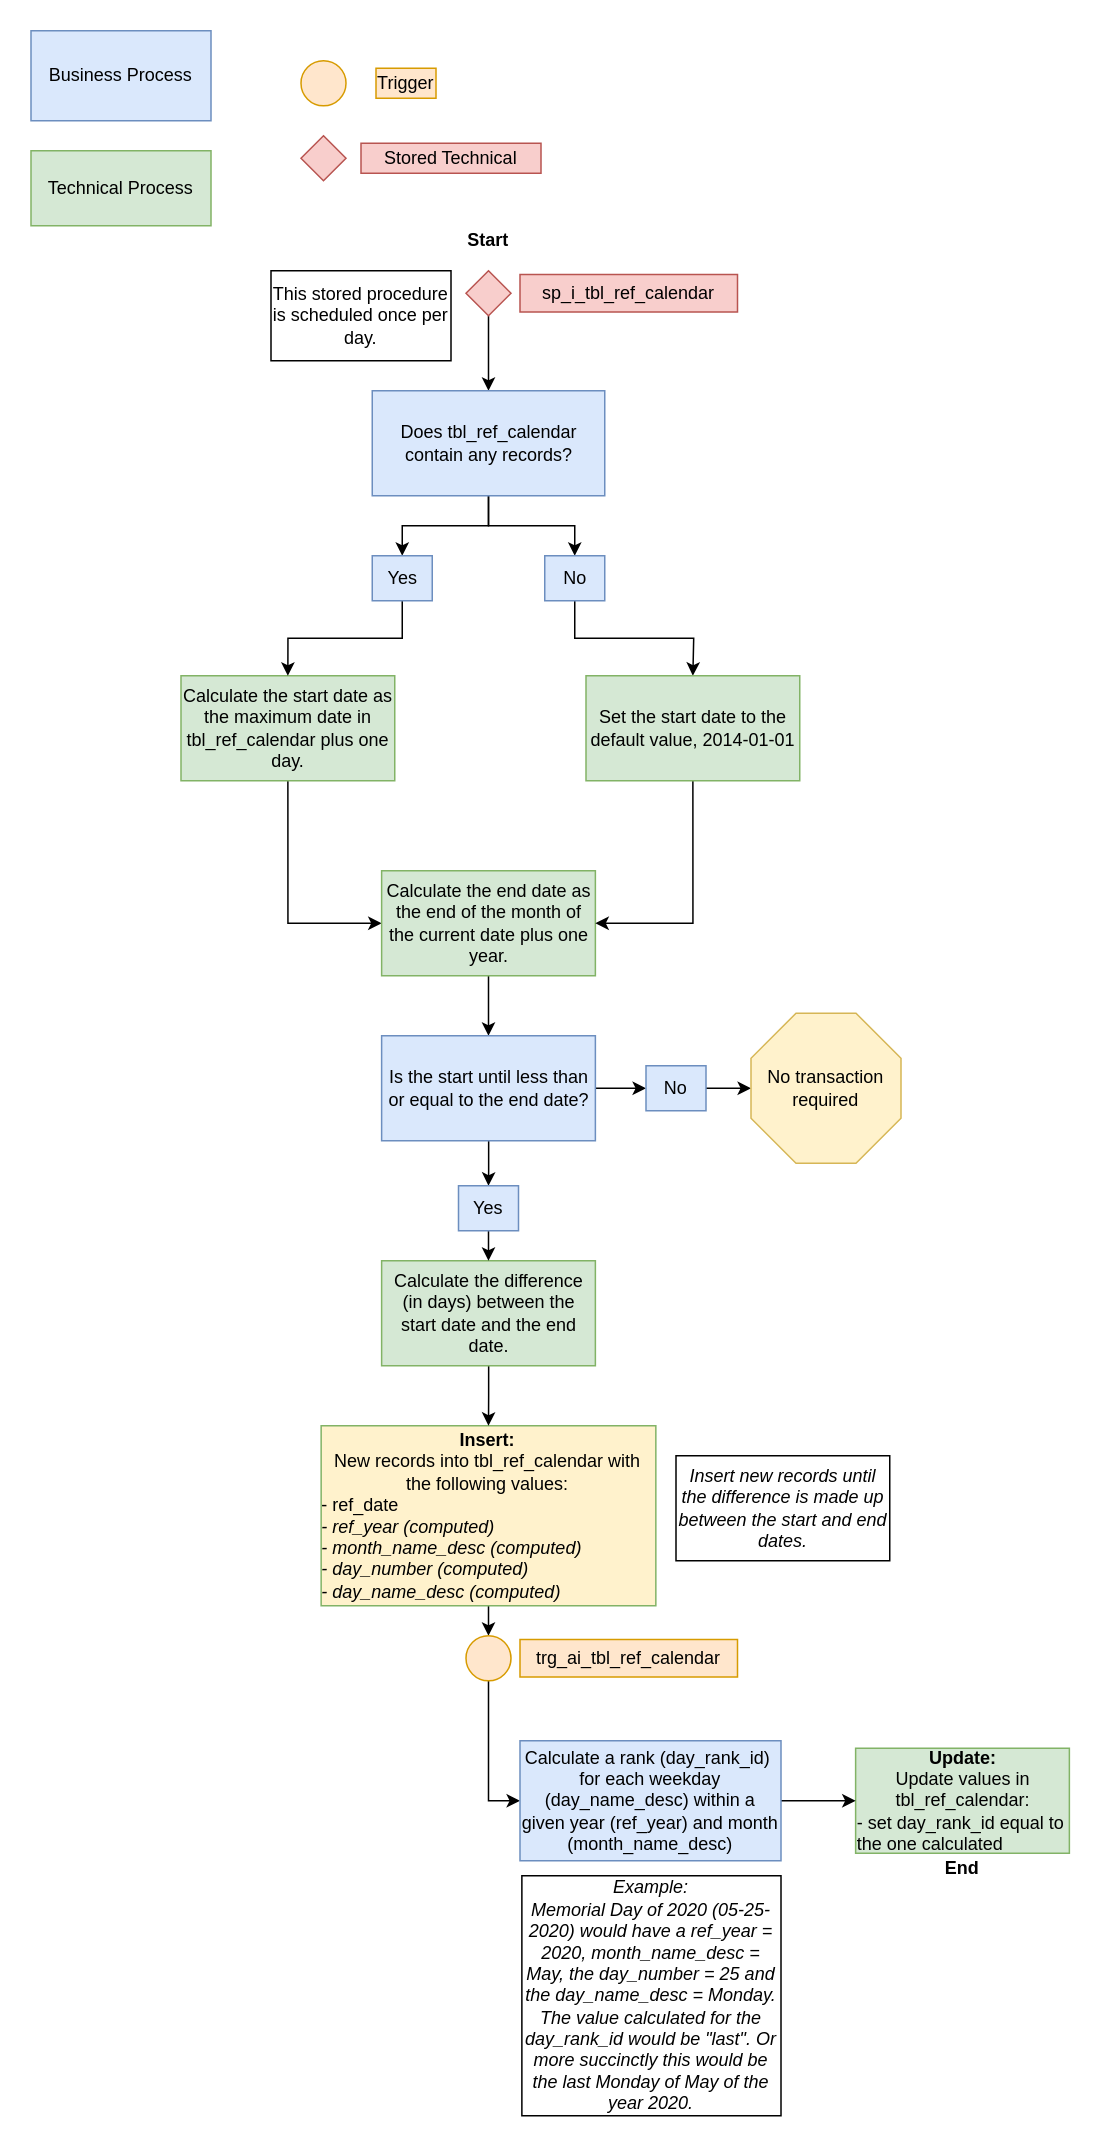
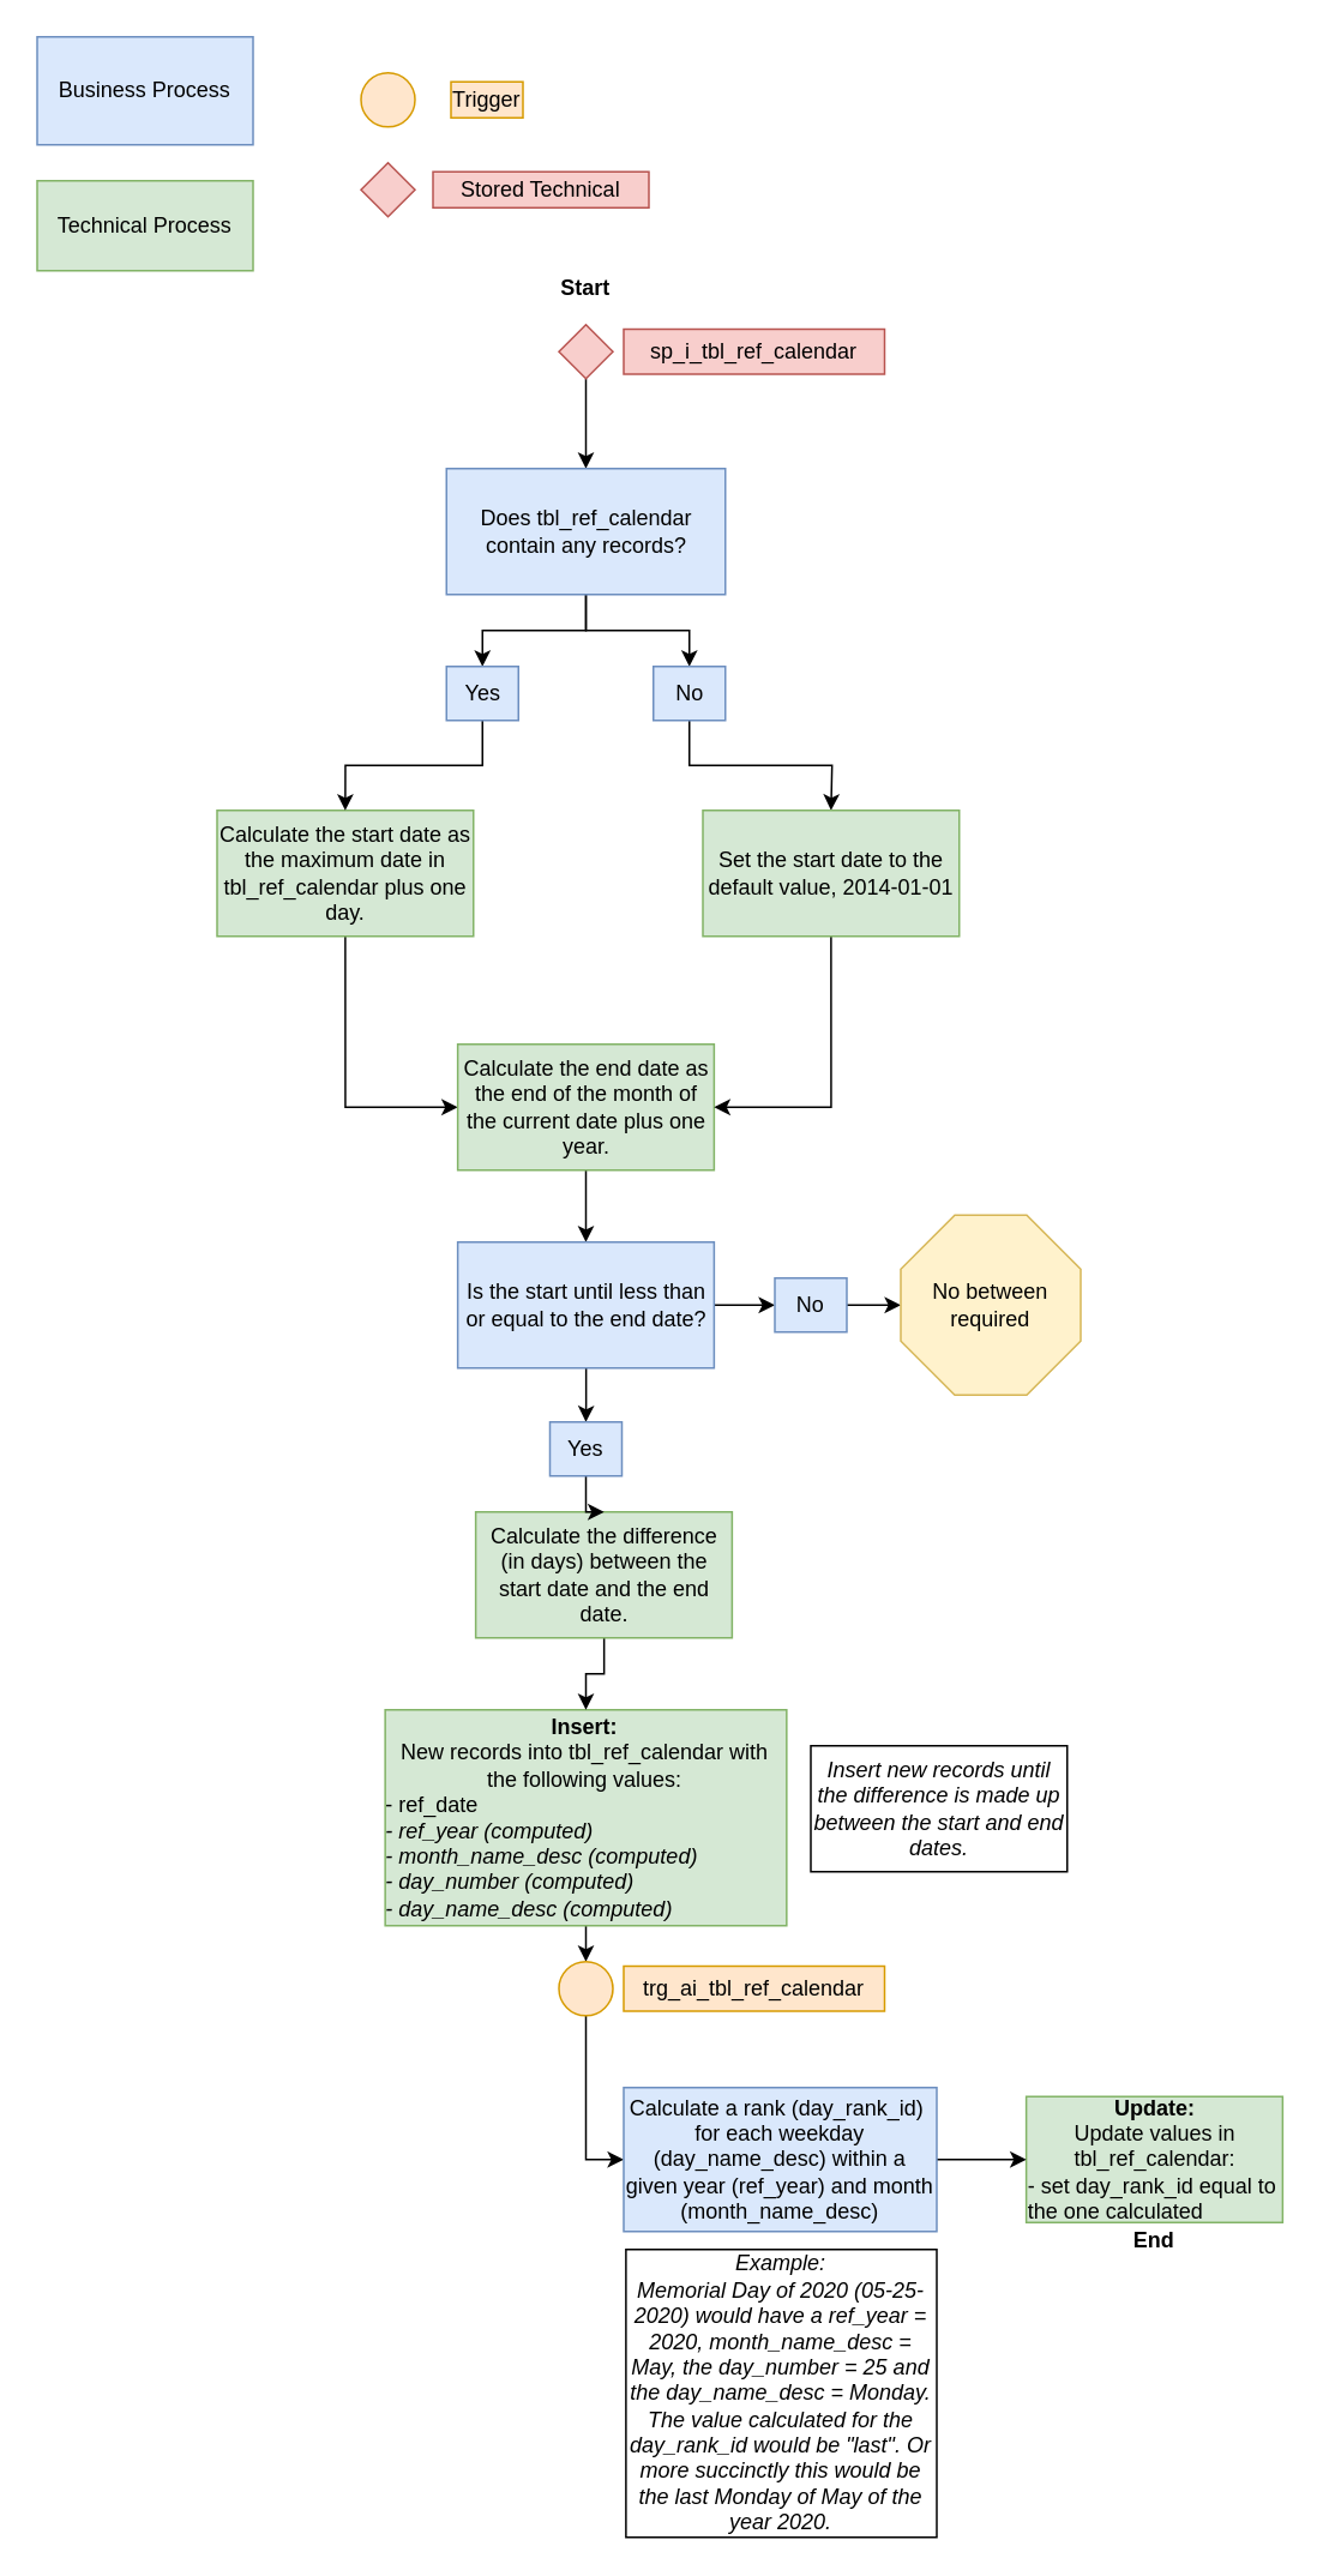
  <mxCell id="0" />
  <mxCell id="1" parent="0" />
  <mxCell id="2" style="edgeStyle=orthogonalEdgeStyle;rounded=0;orthogonalLoop=1;jettySize=auto;html=1;exitX=0.5;exitY=1;exitDx=0;exitDy=0;entryX=0.5;entryY=0;entryDx=0;entryDy=0;" parent="1" source="3" target="18" edge="1"><mxGeometry relative="1" as="geometry" /></mxCell>
  <mxCell id="3" value="" style="rhombus;whiteSpace=wrap;html=1;fillColor=#f8cecc;strokeColor=#b85450;" parent="1" vertex="1"><mxGeometry x="310" y="180" width="30" height="30" as="geometry" /></mxCell>
  <mxCell id="4" value="sp_i_tbl_ref_calendar" style="rounded=0;whiteSpace=wrap;html=1;fillColor=#f8cecc;strokeColor=#b85450;" parent="1" vertex="1"><mxGeometry x="346" y="182.5" width="145" height="25" as="geometry" /></mxCell>
  <mxCell id="5" value="Business Process" style="rounded=0;whiteSpace=wrap;html=1;fillColor=#dae8fc;strokeColor=#6c8ebf;" parent="1" vertex="1"><mxGeometry x="20" y="20" width="120" height="60" as="geometry" /></mxCell>
  <mxCell id="6" value="Technical Process" style="rounded=0;whiteSpace=wrap;html=1;fillColor=#d5e8d4;strokeColor=#82b366;" parent="1" vertex="1"><mxGeometry x="20" y="100" width="120" height="50" as="geometry" /></mxCell>
  <mxCell id="7" value="" style="ellipse;whiteSpace=wrap;html=1;aspect=fixed;fillColor=#ffe6cc;strokeColor=#d79b00;" parent="1" vertex="1"><mxGeometry x="200" y="40" width="30" height="30" as="geometry" /></mxCell>
  <mxCell id="8" value="Trigger" style="text;html=1;strokeColor=#d79b00;fillColor=#ffe6cc;align=center;verticalAlign=middle;whiteSpace=wrap;rounded=0;" parent="1" vertex="1"><mxGeometry x="250" y="45" width="40" height="20" as="geometry" /></mxCell>
  <mxCell id="9" value="" style="rhombus;whiteSpace=wrap;html=1;align=left;fillColor=#f8cecc;strokeColor=#b85450;" parent="1" vertex="1"><mxGeometry x="200" y="90" width="30" height="30" as="geometry" /></mxCell>
  <mxCell id="10" value="Stored Technical" style="text;html=1;strokeColor=#b85450;fillColor=#f8cecc;align=center;verticalAlign=middle;whiteSpace=wrap;rounded=0;" parent="1" vertex="1"><mxGeometry x="240" y="95" width="120" height="20" as="geometry" /></mxCell>
- <mxCell id="11" value="This stored procedure is scheduled once per day." style="rounded=0;whiteSpace=wrap;html=1;" parent="1" vertex="1"><mxGeometry x="180" y="180" width="120" height="60" as="geometry" /></mxCell>
  <mxCell id="12" style="edgeStyle=orthogonalEdgeStyle;rounded=0;orthogonalLoop=1;jettySize=auto;html=1;exitX=0.5;exitY=1;exitDx=0;exitDy=0;entryX=0;entryY=0.5;entryDx=0;entryDy=0;" parent="1" source="13" target="15" edge="1"><mxGeometry relative="1" as="geometry" /></mxCell>
  <mxCell id="13" value="Calculate the start date as the maximum date in tbl_ref_calendar plus one day." style="rounded=0;whiteSpace=wrap;html=1;fillColor=#d5e8d4;strokeColor=#82b366;" parent="1" vertex="1"><mxGeometry x="120" y="450" width="142.5" height="70" as="geometry" /></mxCell>
  <mxCell id="14" style="edgeStyle=orthogonalEdgeStyle;rounded=0;orthogonalLoop=1;jettySize=auto;html=1;exitX=0.5;exitY=1;exitDx=0;exitDy=0;entryX=0.5;entryY=0;entryDx=0;entryDy=0;" parent="1" source="15" target="27" edge="1"><mxGeometry relative="1" as="geometry" /></mxCell>
  <mxCell id="15" value="Calculate the end date as the end of the month of the current date plus one year." style="rounded=0;whiteSpace=wrap;html=1;fillColor=#d5e8d4;strokeColor=#82b366;" parent="1" vertex="1"><mxGeometry x="253.75" y="580" width="142.5" height="70" as="geometry" /></mxCell>
  <mxCell id="16" style="edgeStyle=orthogonalEdgeStyle;rounded=0;orthogonalLoop=1;jettySize=auto;html=1;exitX=0.5;exitY=1;exitDx=0;exitDy=0;entryX=0.5;entryY=0;entryDx=0;entryDy=0;" parent="1" source="18" target="20" edge="1"><mxGeometry relative="1" as="geometry" /></mxCell>
  <mxCell id="17" style="edgeStyle=orthogonalEdgeStyle;rounded=0;orthogonalLoop=1;jettySize=auto;html=1;exitX=0.5;exitY=1;exitDx=0;exitDy=0;entryX=0.5;entryY=0;entryDx=0;entryDy=0;" parent="1" source="18" target="22" edge="1"><mxGeometry relative="1" as="geometry" /></mxCell>
  <mxCell id="18" value="Does tbl_ref_calendar contain any records?" style="rounded=0;whiteSpace=wrap;html=1;fillColor=#dae8fc;strokeColor=#6c8ebf;" parent="1" vertex="1"><mxGeometry x="247.5" y="260" width="155" height="70" as="geometry" /></mxCell>
  <mxCell id="19" style="edgeStyle=orthogonalEdgeStyle;rounded=0;orthogonalLoop=1;jettySize=auto;html=1;exitX=0.5;exitY=1;exitDx=0;exitDy=0;entryX=0.5;entryY=0;entryDx=0;entryDy=0;" parent="1" source="20" target="13" edge="1"><mxGeometry relative="1" as="geometry" /></mxCell>
  <mxCell id="20" value="Yes" style="rounded=0;whiteSpace=wrap;html=1;fillColor=#dae8fc;strokeColor=#6c8ebf;" parent="1" vertex="1"><mxGeometry x="247.5" y="370" width="40" height="30" as="geometry" /></mxCell>
  <mxCell id="21" style="edgeStyle=orthogonalEdgeStyle;rounded=0;orthogonalLoop=1;jettySize=auto;html=1;exitX=0.5;exitY=1;exitDx=0;exitDy=0;entryX=0.5;entryY=0;entryDx=0;entryDy=0;" parent="1" source="22" edge="1"><mxGeometry relative="1" as="geometry"><mxPoint x="461.25" y="450" as="targetPoint" /></mxGeometry></mxCell>
  <mxCell id="22" value="No" style="rounded=0;whiteSpace=wrap;html=1;fillColor=#dae8fc;strokeColor=#6c8ebf;" parent="1" vertex="1"><mxGeometry x="362.5" y="370" width="40" height="30" as="geometry" /></mxCell>
  <mxCell id="23" style="edgeStyle=orthogonalEdgeStyle;rounded=0;orthogonalLoop=1;jettySize=auto;html=1;exitX=0.5;exitY=1;exitDx=0;exitDy=0;entryX=1;entryY=0.5;entryDx=0;entryDy=0;" parent="1" source="24" target="15" edge="1"><mxGeometry relative="1" as="geometry" /></mxCell>
  <mxCell id="24" value="Set the start date to the default value, 2014-01-01" style="rounded=0;whiteSpace=wrap;html=1;fillColor=#d5e8d4;strokeColor=#82b366;" parent="1" vertex="1"><mxGeometry x="390" y="450" width="142.5" height="70" as="geometry" /></mxCell>
  <mxCell id="25" value="" style="edgeStyle=orthogonalEdgeStyle;rounded=0;orthogonalLoop=1;jettySize=auto;html=1;" edge="1" parent="1" source="27" target="42"><mxGeometry relative="1" as="geometry" /></mxCell>
  <mxCell id="26" value="" style="edgeStyle=orthogonalEdgeStyle;rounded=0;orthogonalLoop=1;jettySize=auto;html=1;" edge="1" parent="1" source="27" target="44"><mxGeometry relative="1" as="geometry" /></mxCell>
  <mxCell id="27" value="Is the start until less than or equal to the end date?" style="rounded=0;whiteSpace=wrap;html=1;fillColor=#dae8fc;strokeColor=#6c8ebf;" parent="1" vertex="1"><mxGeometry x="253.75" y="690" width="142.5" height="70" as="geometry" /></mxCell>
  <mxCell id="28" style="edgeStyle=orthogonalEdgeStyle;rounded=0;orthogonalLoop=1;jettySize=auto;html=1;exitX=0.5;exitY=1;exitDx=0;exitDy=0;entryX=0.5;entryY=0;entryDx=0;entryDy=0;" parent="1" source="29" target="32" edge="1"><mxGeometry relative="1" as="geometry" /></mxCell>
- <mxCell id="29" value="&lt;b&gt;Insert:&lt;/b&gt;&lt;br&gt;New records into tbl_ref_calendar with the following values:&lt;br&gt;&lt;div style=&quot;text-align: left&quot;&gt;&lt;span&gt;- ref_date&lt;/span&gt;&lt;/div&gt;&lt;div style=&quot;text-align: left&quot;&gt;&lt;span&gt;&lt;i&gt;- ref_year (computed)&lt;/i&gt;&lt;/span&gt;&lt;/div&gt;&lt;div style=&quot;text-align: left&quot;&gt;&lt;i&gt;- month_name_desc (computed)&lt;/i&gt;&lt;/div&gt;&lt;div style=&quot;text-align: left&quot;&gt;&lt;i&gt;- day_number (computed)&lt;/i&gt;&lt;/div&gt;&lt;div style=&quot;text-align: left&quot;&gt;&lt;i&gt;- day_name_desc (computed)&lt;/i&gt;&lt;/div&gt;" style="rounded=0;whiteSpace=wrap;html=1;fillColor=#fff2cc;strokeColor=#82b366;" parent="1" vertex="1"><mxGeometry x="213.43" y="950" width="223.13" height="120" as="geometry" /></mxCell>
+ <mxCell id="29" value="&lt;b&gt;Insert:&lt;/b&gt;&lt;br&gt;New records into tbl_ref_calendar with the following values:&lt;br&gt;&lt;div style=&quot;text-align: left&quot;&gt;&lt;span&gt;- ref_date&lt;/span&gt;&lt;/div&gt;&lt;div style=&quot;text-align: left&quot;&gt;&lt;span&gt;&lt;i&gt;- ref_year (computed)&lt;/i&gt;&lt;/span&gt;&lt;/div&gt;&lt;div style=&quot;text-align: left&quot;&gt;&lt;i&gt;- month_name_desc (computed)&lt;/i&gt;&lt;/div&gt;&lt;div style=&quot;text-align: left&quot;&gt;&lt;i&gt;- day_number (computed)&lt;/i&gt;&lt;/div&gt;&lt;div style=&quot;text-align: left&quot;&gt;&lt;i&gt;- day_name_desc (computed)&lt;/i&gt;&lt;/div&gt;" style="rounded=0;whiteSpace=wrap;html=1;fillColor=#d5e8d4;strokeColor=#82b366;" parent="1" vertex="1"><mxGeometry x="213.43" y="950" width="223.13" height="120" as="geometry" /></mxCell>
  <mxCell id="30" value="&lt;i&gt;Insert new records until the difference is made up between the start and end dates.&lt;/i&gt;" style="rounded=0;whiteSpace=wrap;html=1;" parent="1" vertex="1"><mxGeometry x="450" y="970" width="142.5" height="70" as="geometry" /></mxCell>
  <mxCell id="31" style="edgeStyle=orthogonalEdgeStyle;rounded=0;orthogonalLoop=1;jettySize=auto;html=1;exitX=0.5;exitY=1;exitDx=0;exitDy=0;entryX=0;entryY=0.5;entryDx=0;entryDy=0;" parent="1" source="32" target="36" edge="1"><mxGeometry relative="1" as="geometry" /></mxCell>
  <mxCell id="32" value="" style="ellipse;whiteSpace=wrap;html=1;aspect=fixed;fillColor=#ffe6cc;strokeColor=#d79b00;" parent="1" vertex="1"><mxGeometry x="310" y="1090" width="30" height="30" as="geometry" /></mxCell>
  <mxCell id="33" value="trg_ai_tbl_ref_calendar" style="rounded=0;whiteSpace=wrap;html=1;fillColor=#ffe6cc;strokeColor=#d79b00;" parent="1" vertex="1"><mxGeometry x="346" y="1092.5" width="145" height="25" as="geometry" /></mxCell>
  <mxCell id="34" value="&lt;b&gt;Update:&lt;/b&gt;&lt;br&gt;Update values in tbl_ref_calendar:&lt;br&gt;&lt;div style=&quot;text-align: left&quot;&gt;&lt;span&gt;- set day_rank_id equal to the one calculated&lt;/span&gt;&lt;/div&gt;" style="rounded=0;whiteSpace=wrap;html=1;fillColor=#d5e8d4;strokeColor=#82b366;" parent="1" vertex="1"><mxGeometry x="569.75" y="1165" width="142.5" height="70" as="geometry" /></mxCell>
  <mxCell id="35" style="edgeStyle=orthogonalEdgeStyle;rounded=0;orthogonalLoop=1;jettySize=auto;html=1;exitX=1;exitY=0.5;exitDx=0;exitDy=0;entryX=0;entryY=0.5;entryDx=0;entryDy=0;" parent="1" source="36" target="34" edge="1"><mxGeometry relative="1" as="geometry" /></mxCell>
  <mxCell id="36" value="Calculate a rank (day_rank_id)&amp;nbsp; for each weekday (day_name_desc) within a given year (ref_year) and month (month_name_desc)" style="rounded=0;whiteSpace=wrap;html=1;fillColor=#dae8fc;strokeColor=#6c8ebf;" parent="1" vertex="1"><mxGeometry x="346" y="1160" width="174" height="80" as="geometry" /></mxCell>
  <mxCell id="37" value="&lt;i&gt;Example:&lt;br&gt;Memorial Day of 2020 (05-25-2020) would have a ref_year = 2020, month_name_desc = May, the day_number = 25 and the day_name_desc = Monday. The value calculated for the day_rank_id would be &quot;last&quot;. Or more succinctly this would be the last Monday of May of the year 2020.&lt;br&gt;&lt;/i&gt;" style="rounded=0;whiteSpace=wrap;html=1;" parent="1" vertex="1"><mxGeometry x="347.25" y="1250" width="172.75" height="160" as="geometry" /></mxCell>
  <mxCell id="38" value="&lt;b&gt;End&lt;/b&gt;" style="text;html=1;strokeColor=none;fillColor=none;align=center;verticalAlign=middle;whiteSpace=wrap;rounded=0;" parent="1" vertex="1"><mxGeometry x="621" y="1235" width="40" height="20" as="geometry" /></mxCell>
  <mxCell id="39" value="" style="edgeStyle=orthogonalEdgeStyle;rounded=0;orthogonalLoop=1;jettySize=auto;html=1;" edge="1" parent="1" source="40" target="29"><mxGeometry relative="1" as="geometry" /></mxCell>
- <mxCell id="40" value="Calculate the difference (in days) between the start date and the end date." style="rounded=0;whiteSpace=wrap;html=1;fillColor=#d5e8d4;strokeColor=#82b366;" vertex="1" parent="1"><mxGeometry x="253.75" y="840" width="142.5" height="70" as="geometry" /></mxCell>
+ <mxCell id="40" value="Calculate the difference (in days) between the start date and the end date." style="rounded=0;whiteSpace=wrap;html=1;fillColor=#d5e8d4;strokeColor=#82b366;" vertex="1" parent="1"><mxGeometry x="263.75" y="840" width="142.5" height="70" as="geometry" /></mxCell>
  <mxCell id="41" value="" style="edgeStyle=orthogonalEdgeStyle;rounded=0;orthogonalLoop=1;jettySize=auto;html=1;" edge="1" parent="1" source="42" target="40"><mxGeometry relative="1" as="geometry" /></mxCell>
  <mxCell id="42" value="Yes" style="rounded=0;whiteSpace=wrap;html=1;fillColor=#dae8fc;strokeColor=#6c8ebf;" vertex="1" parent="1"><mxGeometry x="305" y="790" width="40" height="30" as="geometry" /></mxCell>
  <mxCell id="43" value="" style="edgeStyle=orthogonalEdgeStyle;rounded=0;orthogonalLoop=1;jettySize=auto;html=1;" edge="1" parent="1" source="44" target="45"><mxGeometry relative="1" as="geometry" /></mxCell>
  <mxCell id="44" value="No" style="rounded=0;whiteSpace=wrap;html=1;fillColor=#dae8fc;strokeColor=#6c8ebf;" vertex="1" parent="1"><mxGeometry x="430" y="710" width="40" height="30" as="geometry" /></mxCell>
- <mxCell id="45" value="No transaction required" style="whiteSpace=wrap;html=1;shape=mxgraph.basic.octagon2;align=center;verticalAlign=middle;dx=15;fillColor=#fff2cc;strokeColor=#d6b656;" vertex="1" parent="1"><mxGeometry x="500" y="675" width="100" height="100" as="geometry" /></mxCell>
+ <mxCell id="45" value="No between required" style="whiteSpace=wrap;html=1;shape=mxgraph.basic.octagon2;align=center;verticalAlign=middle;dx=15;fillColor=#fff2cc;strokeColor=#d6b656;" vertex="1" parent="1"><mxGeometry x="500" y="675" width="100" height="100" as="geometry" /></mxCell>
  <mxCell id="46" value="&lt;b&gt;Start&lt;/b&gt;" style="text;html=1;strokeColor=none;fillColor=none;align=center;verticalAlign=middle;whiteSpace=wrap;rounded=0;" vertex="1" parent="1"><mxGeometry x="305" y="150" width="40" height="20" as="geometry" /></mxCell>
